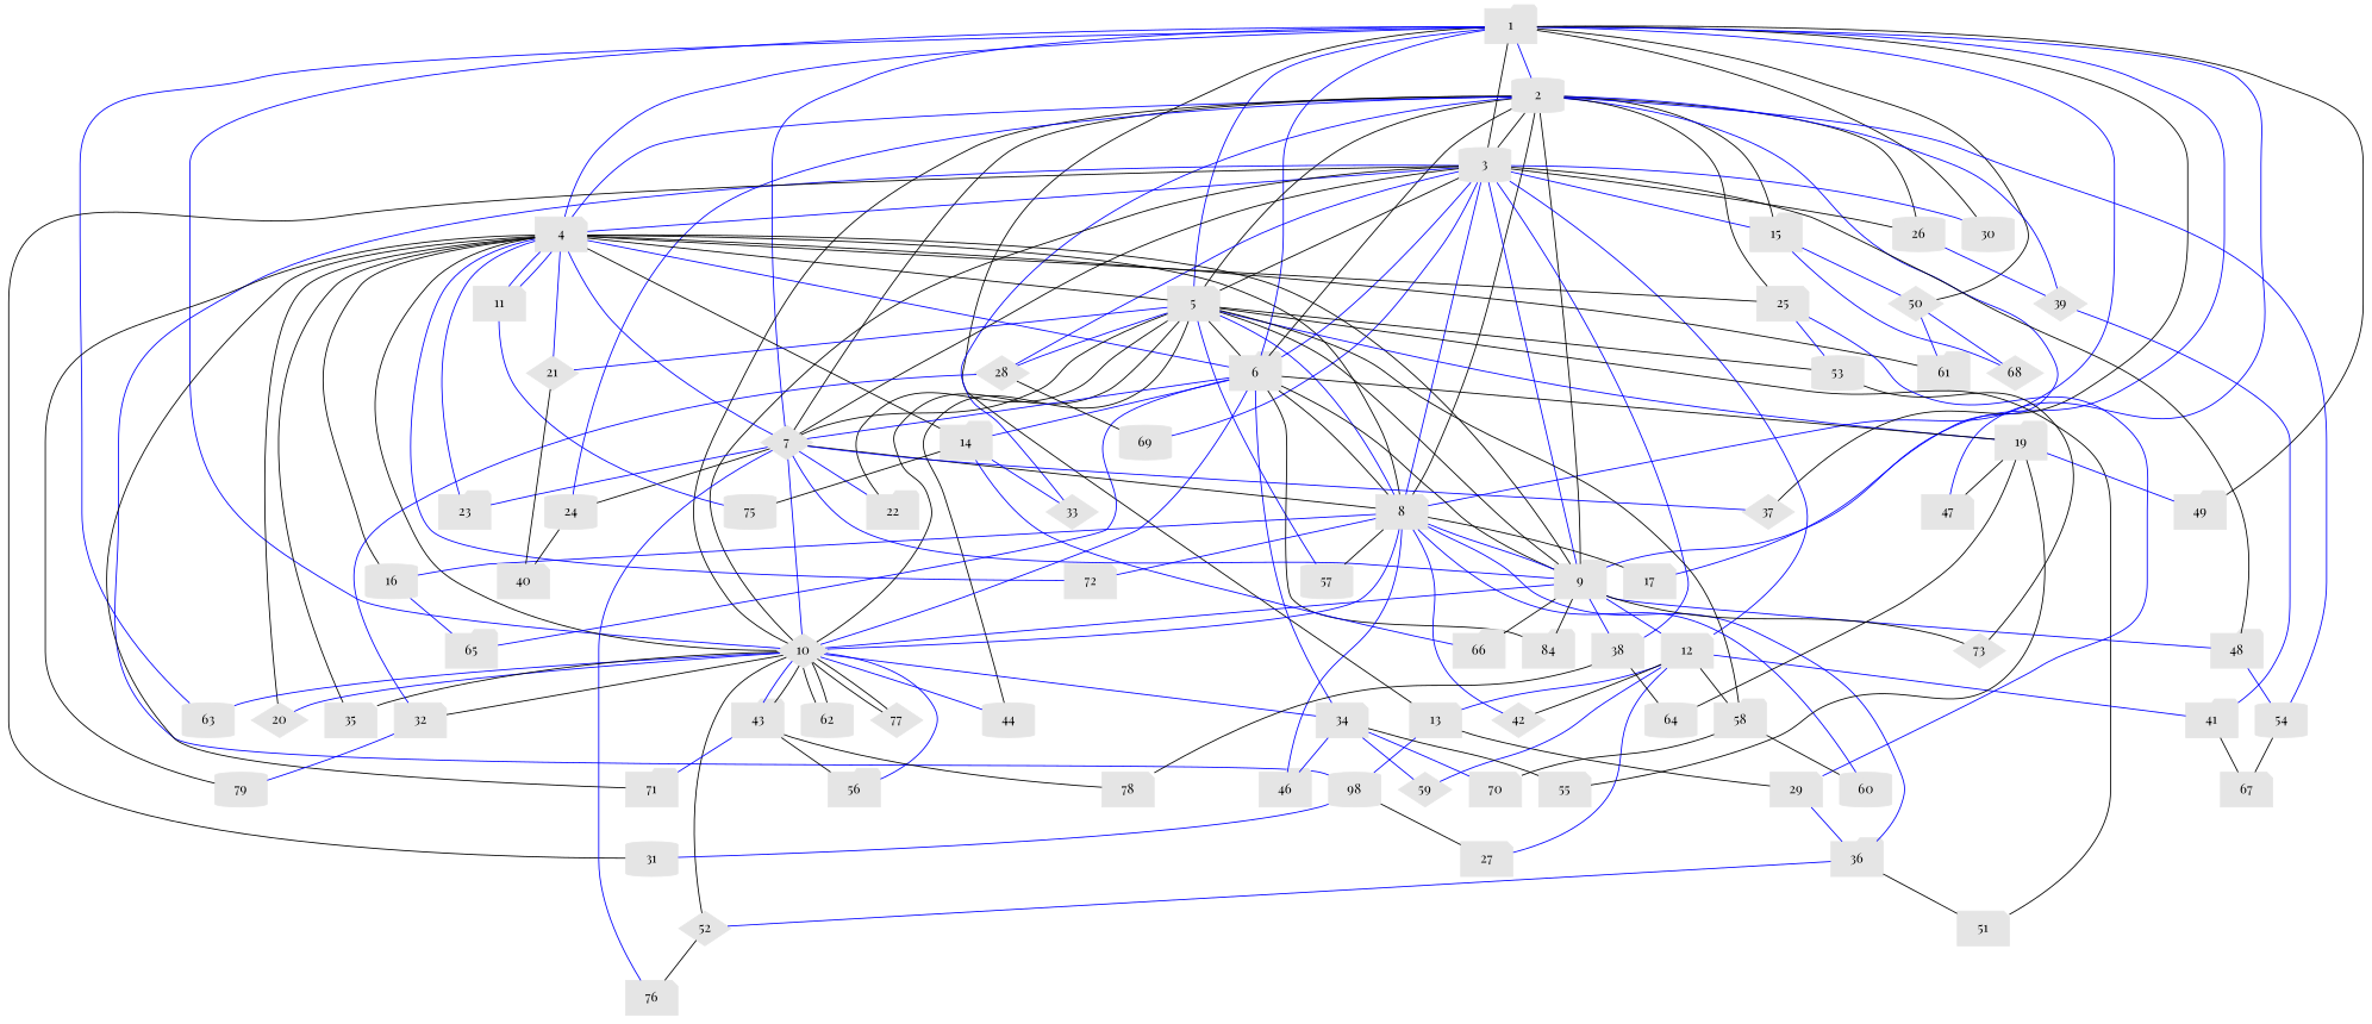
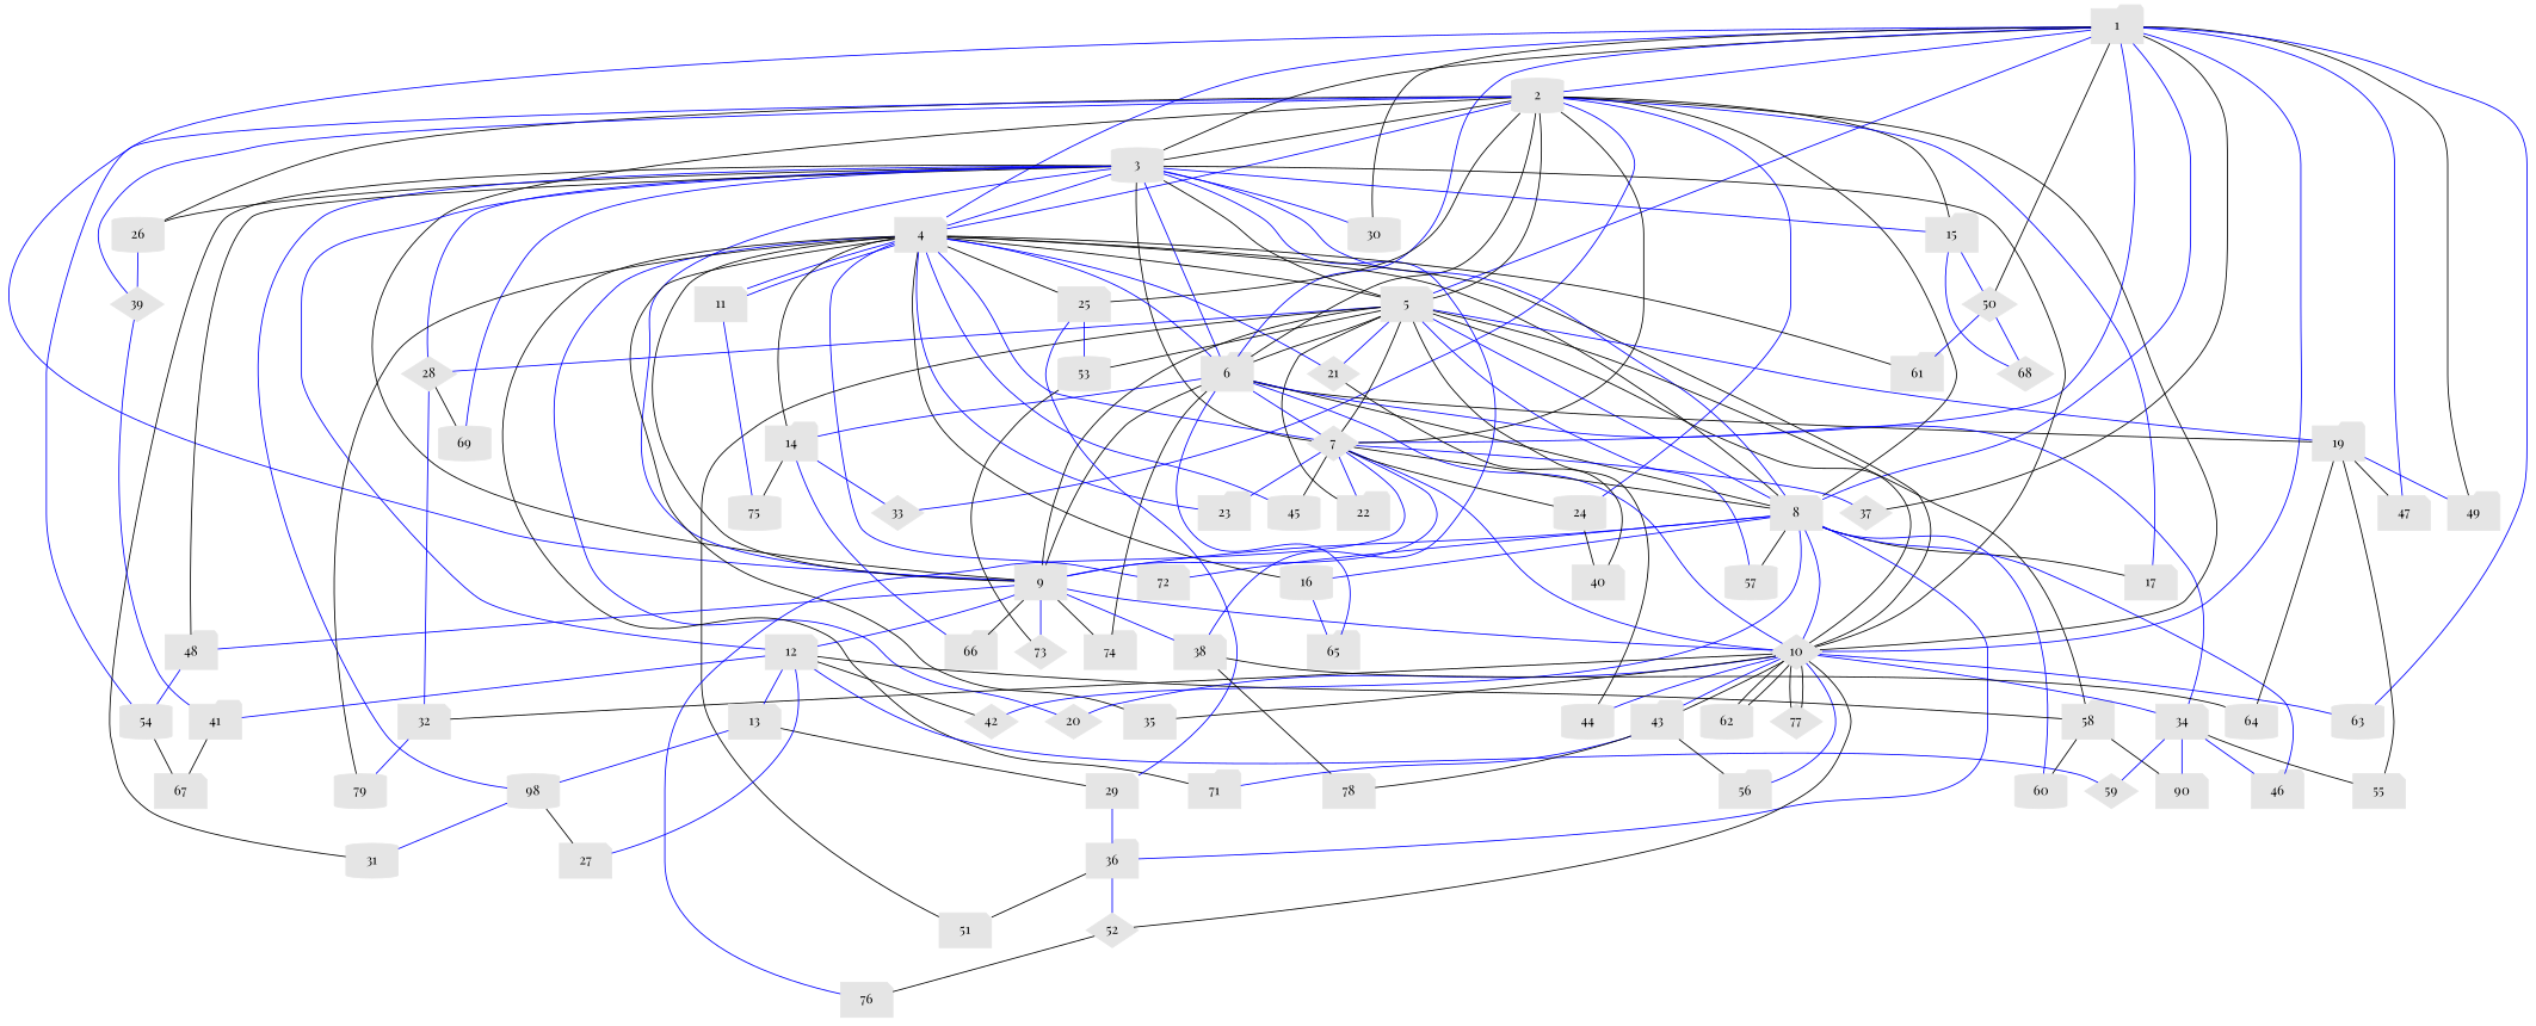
  graph {
    fontname="Playfair Display"
    node [color=gray90 fontname="Playfair Display" shape=note style=filled]
    edge [color=blue fontname="Playfair Display"]
    1 [shape=folder]
    2 [shape=cylinder]
    3 [shape=cylinder]
    4
    5
    6 [shape=folder]
    7 [shape=diamond]
    8
    9 [shape=folder]
    10 [shape=diamond]
    13
    30 [shape=cylinder]
    37 [shape=diamond]
    47
    49 [shape=folder]
    50 [shape=diamond]
    63 [shape=cylinder]
    15 [shape=folder]
    17
    24 [shape=cylinder]
    25
    26 [shape=cylinder]
    33 [shape=diamond]
    39 [shape=diamond]
    54 [shape=cylinder]
    12
    n27 [label=98 shape=cylinder]
    28 [shape=diamond]
    31 [shape=cylinder]
    38
    48 [shape=folder]
    69 [shape=cylinder]
    11
    14 [shape=folder]
    16 [shape=cylinder]
    20 [shape=diamond]
    21 [shape=diamond]
    23 [shape=folder]
    35
+   45 [shape=cylinder]
    61 [shape=folder]
    71 [shape=folder]
    72
    79 [shape=cylinder]
    19 [shape=folder]
    22 [shape=folder]
    44 [shape=cylinder]
    51
    53 [shape=cylinder]
    57 [shape=cylinder]
    58 [shape=folder]
    34
    65 [shape=folder]
-   74 [shape=folder label=84]
+   74 [shape=folder]
    76
    36 [shape=folder]
    42 [shape=diamond]
    46 [shape=folder]
    60 [shape=cylinder]
    66 [shape=folder]
    73 [shape=diamond]
    32
    43 [shape=folder]
    52 [shape=diamond]
    56 [shape=folder]
    62 [shape=cylinder]
    77 [shape=diamond]
    29
    68 [shape=diamond]
    40
    41 [shape=folder]
    67
    27
    59 [shape=diamond]
    64 [shape=cylinder]
    78
    75 [shape=cylinder]
    55
-   70
+   70 [label=90]
    1 -- 2
    1 -- 3 [color=black]
    1 -- 4
    1 -- 5
    1 -- 6
    1 -- 7
    1 -- 8
    1 -- 9
    1 -- 10
-   1 -- 13 [color=black]
    1 -- 30 [color=black]
    1 -- 37 [color=black]
    1 -- 47
    1 -- 49 [color=black]
    1 -- 50 [color=black]
    1 -- 63
    2 -- 3 [color=black]
    2 -- 4
    2 -- 5 [color=black]
    2 -- 6 [color=black]
    2 -- 7 [color=black]
    2 -- 8 [color=black]
    2 -- 9 [color=black]
    2 -- 10 [color=black]
    2 -- 15 [color=black]
    2 -- 17
    2 -- 24
    2 -- 25 [color=black]
    2 -- 26 [color=black]
    2 -- 33
    2 -- 39
    2 -- 54
    3 -- 4
    3 -- 5 [color=black]
    3 -- 6
    3 -- 7 [color=black]
    3 -- 8
    3 -- 9
    3 -- 10 [color=black]
    3 -- 30
    3 -- 15
    3 -- 26 [color=black]
    3 -- 12
    3 -- n27
    3 -- 28
    3 -- 31 [color=black]
    3 -- 38
    3 -- 48 [color=black]
    3 -- 69
    4 -- 5 [color=black]
    4 -- 6
    4 -- 7
    4 -- 8 [color=black]
    4 -- 9 [color=black]
    4 -- 10 [color=black]
    4 -- 25 [color=black]
    4 -- 11
    4 -- 11
    4 -- 14 [color=black]
    4 -- 16 [color=black]
-   4 -- 20 [color=black]
+   4 -- 20
    4 -- 21
    4 -- 23
    4 -- 35 [color=black]
+   4 -- 45
    4 -- 61 [color=black]
    4 -- 71 [color=black]
    4 -- 72
    4 -- 79 [color=black]
    5 -- 6 [color=black]
    5 -- 7 [color=black]
    5 -- 8
    5 -- 9 [color=black]
    5 -- 10 [color=black]
    5 -- 28
    5 -- 21
    5 -- 19
    5 -- 22 [color=black]
    5 -- 44 [color=black]
    5 -- 51 [color=black]
    5 -- 53 [color=black]
    5 -- 57
    5 -- 58 [color=black]
    6 -- 7
    6 -- 8 [color=black]
    6 -- 9 [color=black]
    6 -- 10
    6 -- 14
    6 -- 19 [color=black]
    6 -- 34
    6 -- 65
    6 -- 74 [color=black]
    7 -- 8 [color=black]
    7 -- 9
    7 -- 10
    7 -- 37
    7 -- 24 [color=black]
    7 -- 23
+   7 -- 45 [color=black]
    7 -- 22
    7 -- 76
    8 -- 9
    8 -- 10
    8 -- 17 [color=black]
    8 -- 16
    8 -- 72
    8 -- 57 [color=black]
    8 -- 36
    8 -- 42
    8 -- 46
    8 -- 60
    9 -- 10
    9 -- 12
    9 -- 38
    9 -- 48
    9 -- 74 [color=black]
    9 -- 66 [color=black]
-   9 -- 73 [color=black]
+   9 -- 73
    10 -- 63
    10 -- 20
    10 -- 35 [color=black]
    10 -- 44
    10 -- 34
    10 -- 32 [color=black]
    10 -- 43
    10 -- 43 [color=black]
    10 -- 52 [color=black]
    10 -- 56
    10 -- 62 [color=black]
    10 -- 62 [color=black]
    10 -- 77 [color=black]
    10 -- 77 [color=black]
    13 -- n27
    13 -- 29 [color=black]
    50 -- 61
    50 -- 68
    15 -- 50
    15 -- 68
    24 -- 40 [color=black]
    25 -- 53
    25 -- 29
    26 -- 39
    39 -- 41
    54 -- 67 [color=black]
    12 -- 13
    12 -- 58 [color=black]
    12 -- 42 [color=black]
    12 -- 41
    12 -- 27
    12 -- 59
    n27 -- 31
    n27 -- 27 [color=black]
    28 -- 69 [color=black]
    28 -- 32
    38 -- 64 [color=black]
    38 -- 78 [color=black]
    48 -- 54
    11 -- 75
    14 -- 33
    14 -- 66
    14 -- 75 [color=black]
    16 -- 65
    21 -- 40 [color=black]
    19 -- 47 [color=black]
    19 -- 49
    19 -- 64 [color=black]
    19 -- 55 [color=black]
    53 -- 73 [color=black]
    58 -- 60 [color=black]
    58 -- 70 [color=black]
    34 -- 46
    34 -- 59
    34 -- 55 [color=black]
    34 -- 70
    36 -- 51 [color=black]
    36 -- 52
    32 -- 79
    43 -- 71
    43 -- 56 [color=black]
    43 -- 78 [color=black]
    52 -- 76 [color=black]
    29 -- 36
    41 -- 67 [color=black]
  }
